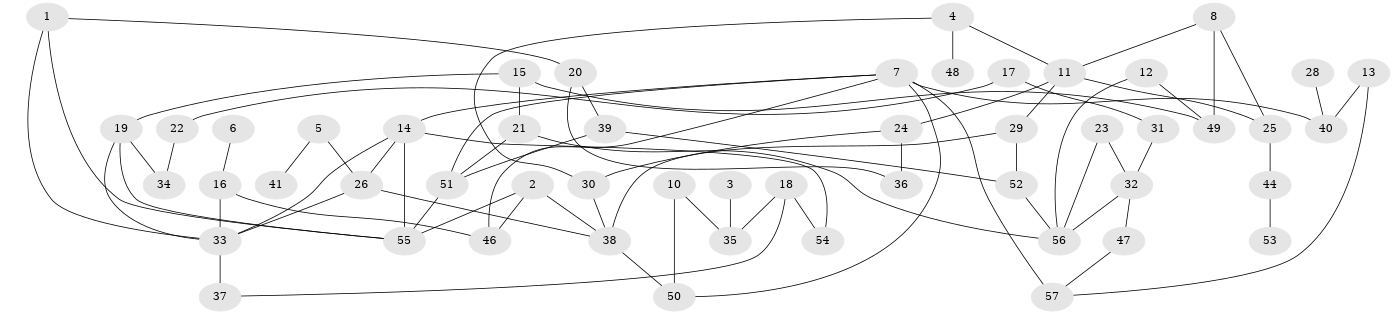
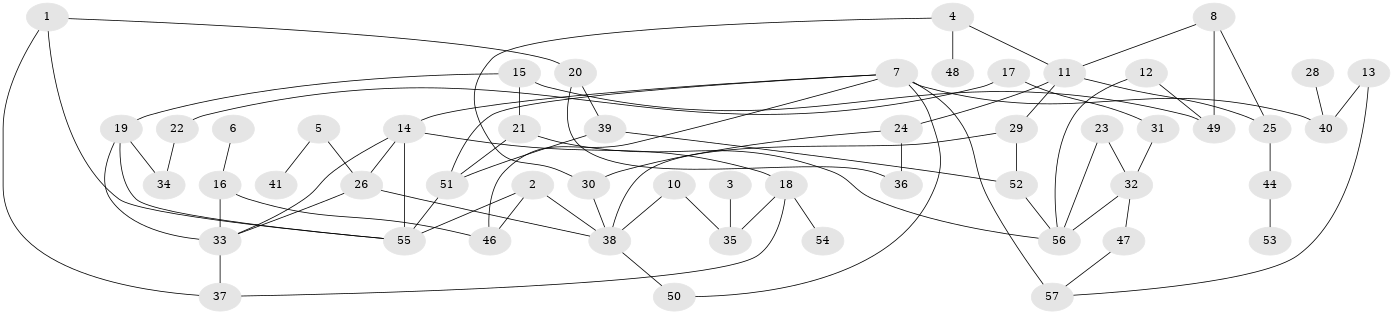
  graph {
    node [color=gray90 style=filled]
    edge [weight=1.0]
    1
    20
    37
    55
    36
    39
    2
    38
    46
    50
    3
    35
    4
    11
    30
    48
    25
    24
    29
    5
    26
    41
    33
    6
    16
    7
    14
    40
    51
    57
    54
    8
    49
    44
    10
    52
    12
    56
    13
    15
    19
    21
    34
    17
    22
    31
    32
    18
    23
    47
    53
    28
    1 -- 20
-   1 -- 33
+   1 -- 37
    1 -- 55
    20 -- 36
    20 -- 39
    39 -- 51
    39 -- 52
    2 -- 55
    2 -- 38
    2 -- 46
    38 -- 50
    3 -- 35
    4 -- 11
    4 -- 30
    4 -- 48
    11 -- 25
    11 -- 24
    11 -- 29
    30 -- 38
    25 -- 44
    24 -- 36
    24 -- 30
    29 -- 38
    29 -- 52
    5 -- 26
    5 -- 41
    26 -- 38
    26 -- 33
    33 -- 37
    6 -- 16
    16 -- 46
    16 -- 33
    7 -- 46
    7 -- 50
    7 -- 14
    7 -- 40
    7 -- 51
    7 -- 57 [weight=2.0]
    14 -- 55
    14 -- 26
    14 -- 33
-   14 -- 54
+   14 -- 18
    51 -- 55
    8 -- 11
    8 -- 25
    8 -- 49
    44 -- 53
-   10 -- 50
+   10 -- 38
    10 -- 35
    52 -- 56
    12 -- 49
    12 -- 56
    13 -- 40
    13 -- 57
    15 -- 49
    15 -- 19
    15 -- 21
    19 -- 55
    19 -- 33
    19 -- 34
    21 -- 51
    21 -- 56
    17 -- 22
    17 -- 31
    22 -- 34
    31 -- 32
    32 -- 56
    32 -- 47
    18 -- 37
    18 -- 35
    18 -- 54
    23 -- 56
    23 -- 32
    47 -- 57
    28 -- 40
  }
